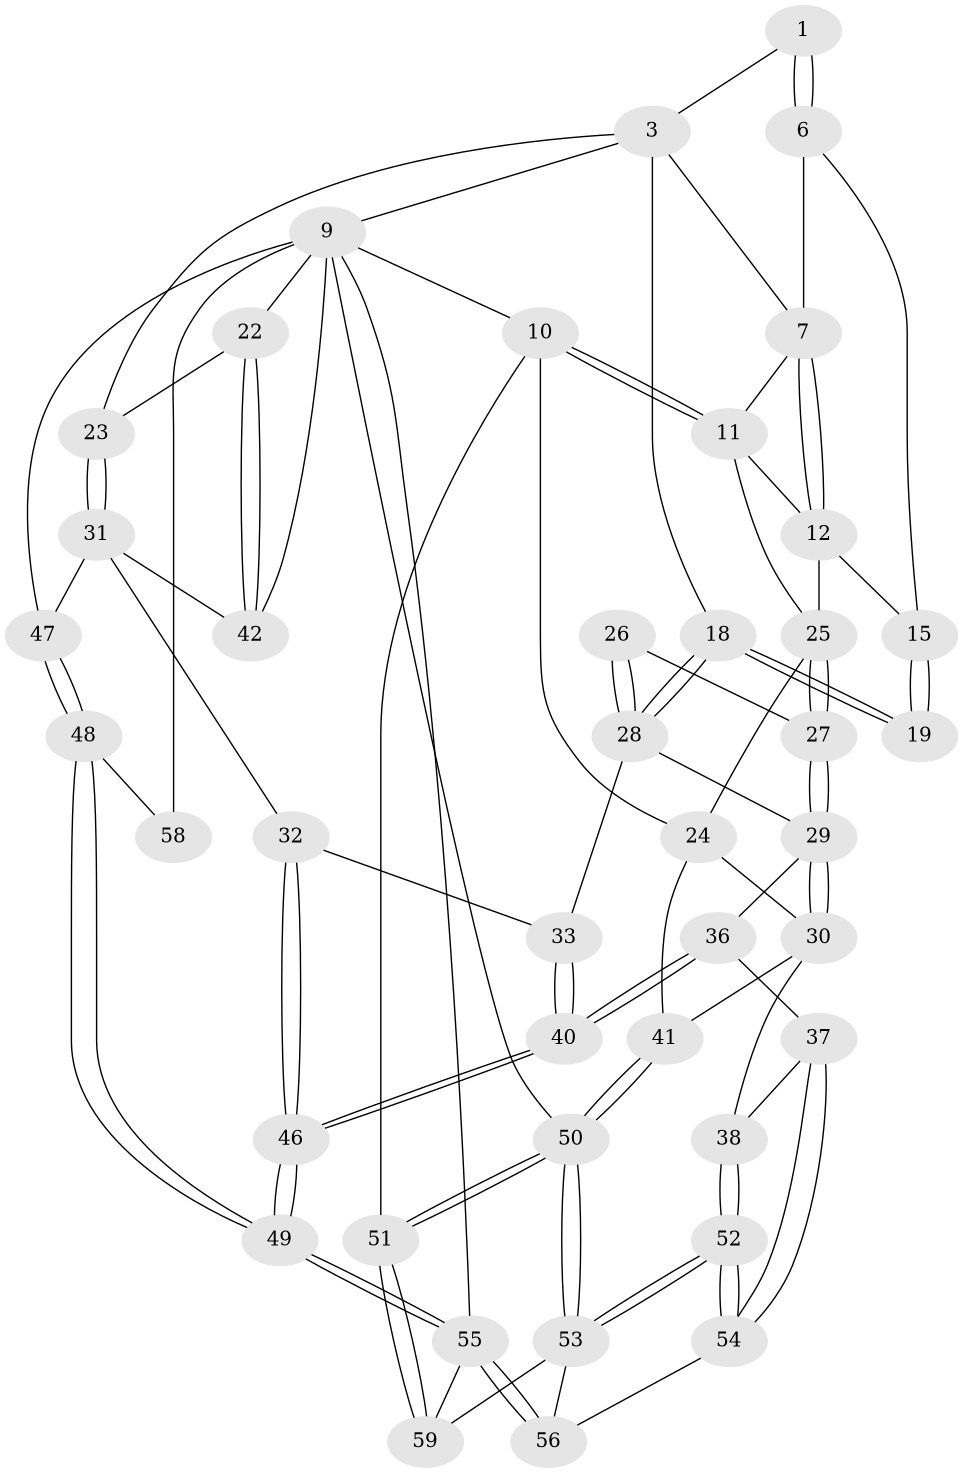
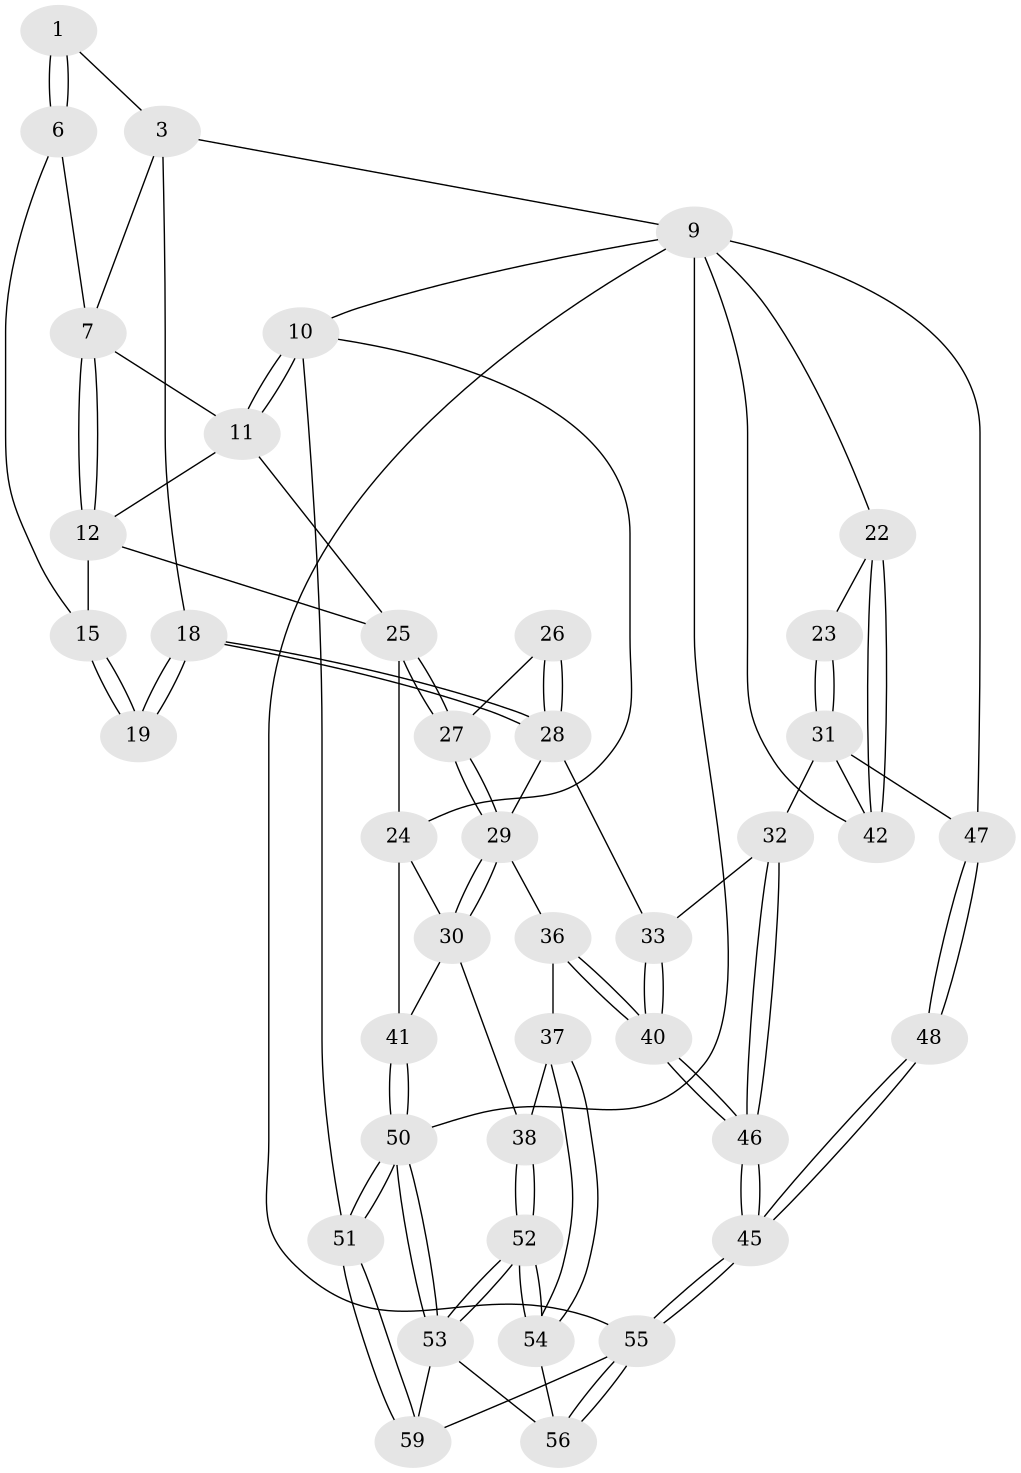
  graph {
    node [color=gray90 style=filled]
    1 [super="+2"]
    3 [super="+4+17"]
    6 [super="+14"]
    7 [super="+8"]
    9 [super="+44"]
    18
    23
    15
    11 [super="+13"]
    12 [super="+16"]
    10
    22
    42
    47
    55 [super="+60"]
-   58
    50
    19
    28 [super="+34"]
    31 [super="+43"]
    n21 [label=25 super="+21"]
    51
    24 [super="+25"]
    48
    59
    56
    30 [super="+39"]
    41
    27
    29 [super="+35"]
    33
    26
    32
    38
    36
    40
    37
    52
    46
-   49
+   49 [label=45]
    54
    53 [super="+57"]
    1 -- 3
    1 -- 6 [weight=2]
    1 -- 6
    3 -- 7
    3 -- 9
    3 -- 18
-   3 -- 23
    6 -- 7
    6 -- 15
    7 -- 11
    7 -- 12
    7 -- 12
    9 -- 10
    9 -- 22
    9 -- 42
    9 -- 47
    9 -- 55
-   9 -- 58 [weight=2]
    9 -- 50
    18 -- 19
    18 -- 19
    18 -- 28
    18 -- 28
    23 -- 31
    23 -- 31
    15 -- 19
    15 -- 19
    11 -- 12
    11 -- n21
    12 -- 15
    12 -- n21
    10 -- 11
    10 -- 11
    10 -- 51
    10 -- 24
    22 -- 23
    22 -- 42
    22 -- 42
    47 -- 48
    47 -- 48
    55 -- 59
    55 -- 56
    55 -- 56
    50 -- 51
    50 -- 51
    50 -- 53
    50 -- 53
    28 -- 29
    28 -- 33
    31 -- 42
    31 -- 47
    31 -- 32
    n21 -- 24
    n21 -- 27
    n21 -- 27
    51 -- 59
    51 -- 59
    24 -- 30
    24 -- 41
-   48 -- 58
    48 -- 49
    48 -- 49
    30 -- 41
    30 -- 38
    41 -- 50
    41 -- 50
    27 -- 29
    27 -- 29
    29 -- 30
    29 -- 30
    29 -- 36
    33 -- 40
    33 -- 40
    26 -- 28
    26 -- 28
    26 -- 27
    32 -- 33
    32 -- 46
    32 -- 46
    38 -- 52
    38 -- 52
    36 -- 40
    36 -- 40
    36 -- 37
    40 -- 46
    40 -- 46
    37 -- 38
    37 -- 54
    37 -- 54
    52 -- 54
    52 -- 54
    52 -- 53
    52 -- 53
    46 -- 49
    46 -- 49
    49 -- 55
    49 -- 55
    54 -- 56
    53 -- 59
    53 -- 56
  }
